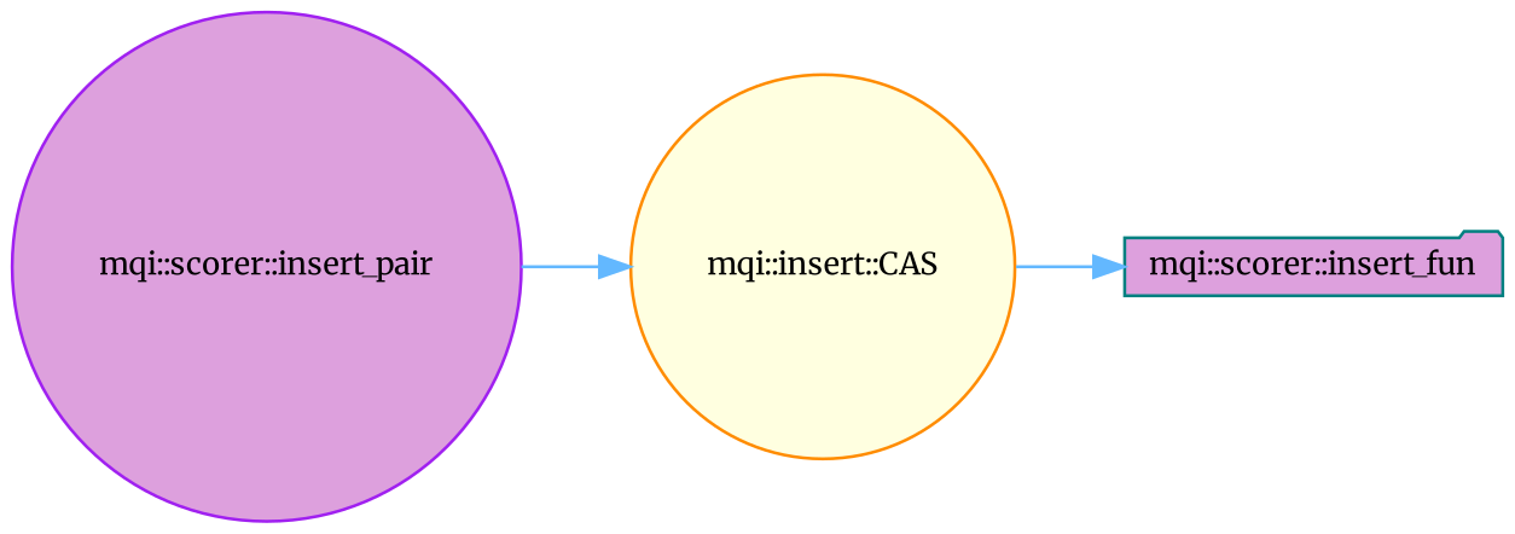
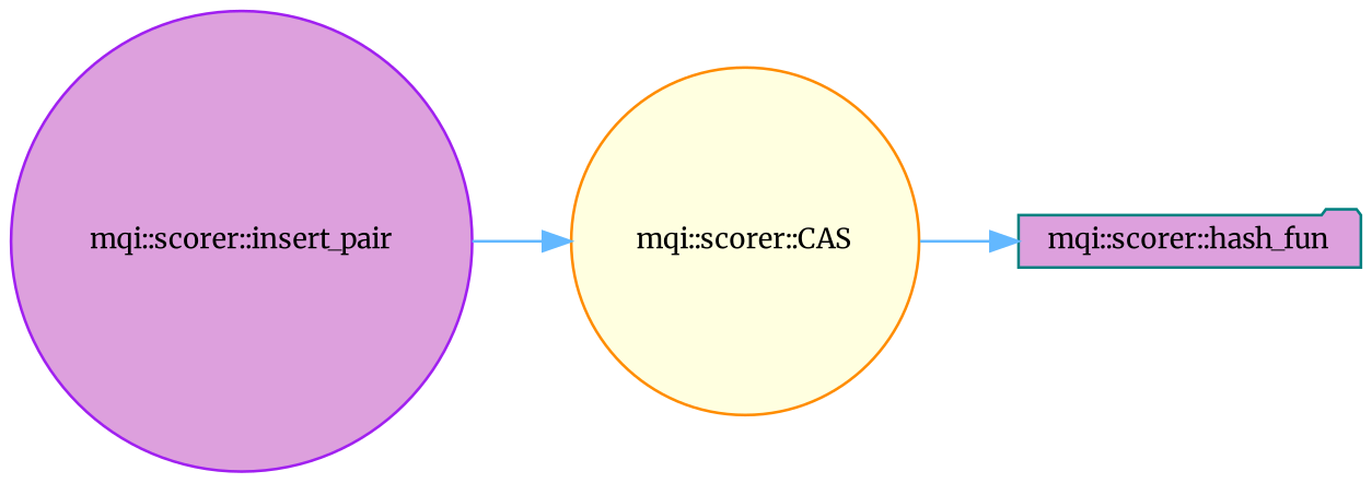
  digraph {
    fontname=Merriweather
    rankdir=LR
    node [fillcolor=plum fontname=Merriweather fontsize=10 shape=circle style=filled]
    edge [color=steelblue1 fontname=Merriweather fontsize=10 labelfontname=Helvetica labelfontsize=10 style=solid]
    n1 [color=purple fontcolor=black height=0.2 label="mqi::scorer::insert_pair" width=0.4]
-   n2 [color=darkorange fillcolor=lightyellow height=0.2 label="mqi::insert::CAS" width=0.4]
-   n3 [color=teal height=0.2 label="mqi::scorer::insert_fun" shape=folder width=0.4]
+   n2 [color=darkorange fillcolor=lightyellow height=0.2 label="mqi::scorer::CAS" width=0.4]
+   n3 [color=teal height=0.2 label="mqi::scorer::hash_fun" shape=folder width=0.4]
    n1 -> n2
    n2 -> n3
  }
